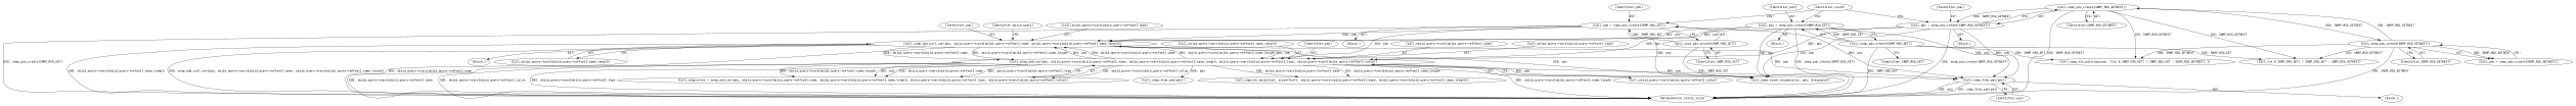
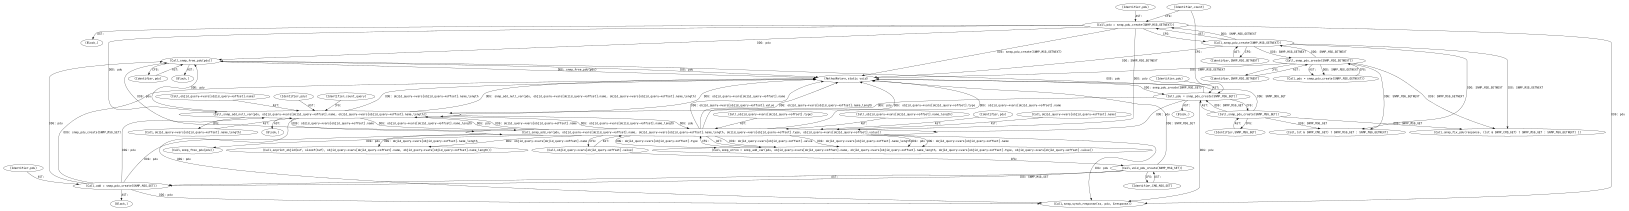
  digraph {
    fontname="JetBrains Mono"
    node [fontname="JetBrains Mono"]
    edge [fontname="JetBrains Mono"]
    n1 [label="(Call,snmp_free_pdu(pdu))"]
    n2 [label="(MethodReturn,static void)"]
    n3 [label="(Block,)"]
    n4 [label="(Identifier,pdu)"]
    n5 [label="(Call,add = snmp_pdu_create(SNMP_MSG_SET))"]
    n6 [label="(Call,void_pdu_create(SNMP_MSG_SET))"]
    n7 [label="(Call,snmp_add_null_var(pdu, objid_query->vars[objid_query->offset].name, objid_query->vars[objid_query->offset].name_length))"]
    n8 [label="(Call,snmp_add_var(pdu, objid_query->vars[objid_query->offset].name, objid_query->vars[objid_query->offset].name_length, objid_query->vars[objid_query->offset].type, objid_query->vars[objid_query->offset].value))"]
    n9 [label="(Call,snmp_synch_response(ss, pdu, &response))"]
    n10 [label="(Block,)"]
-   n11 [label="(Identifier,SNMP_MSG_SET)"]
+   n11 [label="(Identifier,CMD_MSG_SET)"]
    n12 [label="(Block,)"]
    n13 [label="(Call,objid_query->vars[objid_query->offset].name_length)"]
    n14 [label="(Call,objid_query->vars[objid_query->offset].value)"]
    n15 [label="(Call,snmp_errno = snmp_add_var(pdu, objid_query->vars[objid_query->offset].name, objid_query->vars[objid_query->offset].name_length, objid_query->vars[objid_query->offset].type, objid_query->vars[objid_query->offset].value))"]
    n16 [label="(Call,snmp_free_pdu(pdu))"]
    n17 [label="(Call,snprint_objid(buf, sizeof(buf), objid_query->vars[objid_query->offset].name, objid_query->vars[objid_query->offset].name_length))"]
    n18 [label="(Call,pdu = snmp_pdu_create(SNMP_MSG_GET))"]
    n19 [label="(Call,snmp_pdu_create(SNMP_MSG_GET))"]
    n20 [label="(Block,)"]
    n21 [label="(Call,snmp_fix_pdu(response, ((st & SNMP_CMD_GET) ? SNMP_MSG_GET : SNMP_MSG_GETNEXT) ))"]
    n22 [label="(Call,(st & SNMP_CMD_GET) ? SNMP_MSG_GET : SNMP_MSG_GETNEXT)"]
    n23 [label="(Identifier,SNMP_MSG_GET)"]
    n24 [label="(Call,pdu = snmp_pdu_create(SNMP_MSG_GETNEXT))"]
    n25 [label="(Call,snmp_pdu_create(SNMP_MSG_GETNEXT))"]
    n26 [label="(Block,)"]
    n27 [label="(Call,snmp_pdu_create(SNMP_MSG_GETNEXT))"]
    n28 [label="(Identifier,SNMP_MSG_GETNEXT)"]
    n29 [label="(Identifier,SNMP_MSG_GETNEXT)"]
    n30 [label="(Call,pdu = snmp_pdu_create(SNMP_MSG_GETNEXT))"]
    n31 [label="(Call,objid_query->vars[objid_query->offset].name_length)"]
    n32 [label="(Identifier,pdu)"]
    n33 [label="(Identifier,pdu)"]
    n34 [label="(Identifier,pdu)"]
    n35 [label="(Call,objid_query->vars[objid_query->offset].name)"]
    n36 [label="(Call,objid_query->vars[objid_query->offset].name)"]
    n37 [label="(Identifier,count)"]
    n38 [label="(Identifier,pdu)"]
-   n39 [label="(Identifier,objid_query)"]
+   n39 [label="(Identifier,count_query)"]
    n40 [label="(Call,objid_query->vars[objid_query->offset].type)"]
    n41 [label="(Identifier,pdu)"]
    n1 -> n2 [label="DDG: snmp_free_pdu(pdu)"]
    n1 -> n2 [label="DDG: pdu"]
    n1 -> n3 [label="AST: "]
    n1 -> n4 [label="CFG: "]
    n4 -> n1 [label="AST: "]
    n5 -> n1 [label="DDG: pdu"]
    n5 -> n2 [label="DDG: snmp_pdu_create(SNMP_MSG_SET)"]
-   n5 -> n6 [label="CFG: "]
+   n14 -> n6 [label="CFG: "]
    n5 -> n7 [label="DDG: pdu"]
    n5 -> n8 [label="DDG: pdu"]
    n5 -> n9 [label="DDG: pdu"]
    n5 -> n10 [label="AST: "]
    n6 -> n2 [label="DDG: SNMP_MSG_SET"]
    n6 -> n5 [label="AST: "]
    n6 -> n5 [label="DDG: SNMP_MSG_SET"]
    n6 -> n11 [label="CFG: "]
    n7 -> n1 [label="DDG: pdu"]
    n7 -> n2 [label="DDG: objid_query->vars[objid_query->offset].name_length"]
    n7 -> n2 [label="DDG: snmp_add_null_var(pdu, objid_query->vars[objid_query->offset].name, objid_query->vars[objid_query->offset].name_length)"]
    n7 -> n2 [label="DDG: objid_query->vars[objid_query->offset].name"]
    n7 -> n8 [label="DDG: pdu"]
    n7 -> n8 [label="DDG: objid_query->vars[objid_query->offset].name"]
    n7 -> n8 [label="DDG: objid_query->vars[objid_query->offset].name_length"]
    n7 -> n9 [label="DDG: pdu"]
    n7 -> n12 [label="AST: "]
    n7 -> n13 [label="CFG: "]
    n8 -> n1 [label="DDG: pdu"]
    n8 -> n2 [label="DDG: objid_query->vars[objid_query->offset].name_length"]
    n8 -> n2 [label="DDG: objid_query->vars[objid_query->offset].name"]
    n8 -> n2 [label="DDG: objid_query->vars[objid_query->offset].value"]
    n8 -> n2 [label="DDG: objid_query->vars[objid_query->offset].type"]
    n8 -> n7 [label="DDG: pdu"]
    n8 -> n7 [label="DDG: objid_query->vars[objid_query->offset].name"]
    n8 -> n7 [label="DDG: objid_query->vars[objid_query->offset].name_length"]
    n8 -> n9 [label="DDG: pdu"]
    n8 -> n14 [label="CFG: "]
    n8 -> n15 [label="AST: "]
    n8 -> n15 [label="DDG: objid_query->vars[objid_query->offset].value"]
    n8 -> n15 [label="DDG: objid_query->vars[objid_query->offset].name_length"]
    n8 -> n15 [label="DDG: pdu"]
    n8 -> n15 [label="DDG: objid_query->vars[objid_query->offset].name"]
    n8 -> n15 [label="DDG: objid_query->vars[objid_query->offset].type"]
    n8 -> n16 [label="DDG: pdu"]
    n8 -> n17 [label="DDG: objid_query->vars[objid_query->offset].name"]
    n8 -> n17 [label="DDG: objid_query->vars[objid_query->offset].name_length"]
    n11 -> n6 [label="AST: "]
    n13 -> n7 [label="AST: "]
    n14 -> n8 [label="AST: "]
    n15 -> n8 [label="CFG: "]
    n18 -> n1 [label="DDG: pdu"]
-   n18 -> n2 [label="DDG: snmp_pdu_create(SNMP_MSG_GET)"]
+   n2 -> n18 [label="DDG: snmp_pdu_create(SNMP_MSG_GET)"]
    n18 -> n7 [label="DDG: pdu"]
    n18 -> n8 [label="DDG: pdu"]
    n18 -> n9 [label="DDG: pdu"]
    n18 -> n19 [label="CFG: "]
    n18 -> n20 [label="AST: "]
-   n19 -> n2 [label="DDG: SNMP_MSG_GET"]
+   n19 -> n2 [label="DDG: SNMP_DDG_GET"]
    n19 -> n18 [label="AST: "]
    n19 -> n18 [label="DDG: SNMP_MSG_GET"]
    n19 -> n21 [label="DDG: SNMP_MSG_GET"]
    n19 -> n22 [label="DDG: SNMP_MSG_GET"]
    n19 -> n23 [label="CFG: "]
+   n23 -> n19 [label="AST: "]
    n24 -> n1 [label="DDG: pdu"]
    n24 -> n2 [label="DDG: snmp_pdu_create(SNMP_MSG_GETNEXT)"]
    n24 -> n7 [label="DDG: pdu"]
    n24 -> n8 [label="DDG: pdu"]
    n24 -> n9 [label="DDG: pdu"]
    n24 -> n25 [label="CFG: "]
    n24 -> n26 [label="AST: "]
    n25 -> n2 [label="DDG: SNMP_MSG_GETNEXT"]
    n25 -> n21 [label="DDG: SNMP_MSG_GETNEXT"]
    n25 -> n22 [label="DDG: SNMP_MSG_GETNEXT"]
    n25 -> n24 [label="AST: "]
    n25 -> n24 [label="DDG: SNMP_MSG_GETNEXT"]
    n25 -> n27 [label="DDG: SNMP_MSG_GETNEXT"]
    n25 -> n28 [label="CFG: "]
    n27 -> n2 [label="DDG: SNMP_MSG_GETNEXT"]
    n27 -> n21 [label="DDG: SNMP_MSG_GETNEXT"]
    n27 -> n22 [label="DDG: SNMP_MSG_GETNEXT"]
    n27 -> n25 [label="DDG: SNMP_MSG_GETNEXT"]
    n27 -> n29 [label="CFG: "]
    n27 -> n30 [label="AST: "]
    n27 -> n30 [label="DDG: SNMP_MSG_GETNEXT"]
    n28 -> n25 [label="AST: "]
    n29 -> n27 [label="AST: "]
    n30 -> n27 [label="CFG: "]
    n31 -> n8 [label="AST: "]
    n32 -> n5 [label="AST: "]
    n33 -> n8 [label="AST: "]
    n34 -> n24 [label="AST: "]
    n35 -> n8 [label="AST: "]
    n36 -> n7 [label="AST: "]
-   n37 -> n5 [label="CFG: "]
    n37 -> n18 [label="CFG: "]
    n37 -> n24 [label="CFG: "]
    n38 -> n7 [label="AST: "]
    n39 -> n7 [label="CFG: "]
    n40 -> n8 [label="AST: "]
    n41 -> n18 [label="AST: "]
  }
